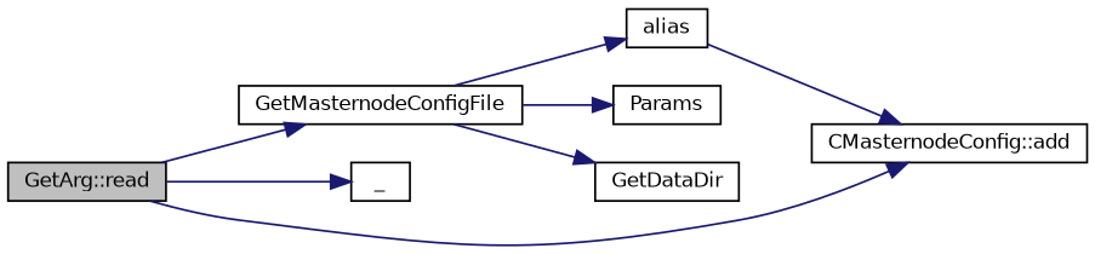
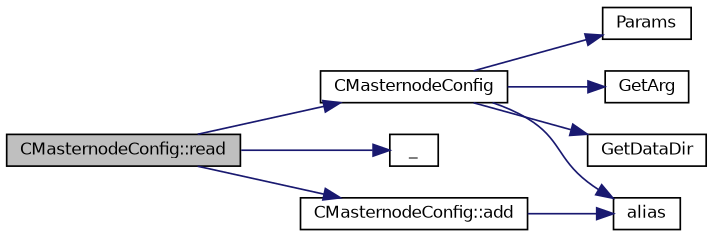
  digraph {
    rankdir=LR
    node [color=black fillcolor=white fontname=Helvetica fontsize=10 shape=record style=filled]
    edge [color=midnightblue fontname=Helvetica fontsize=10 labelfontname=Helvetica labelfontsize=10 style=solid]
-   n1 [fillcolor=grey75 fontcolor=black height=0.2 label="GetArg::read" width=0.4]
-   n2 [height=0.2 label=GetMasternodeConfigFile width=0.4]
+   n1 [fillcolor=grey75 fontcolor=black height=0.2 label="CMasternodeConfig::read" width=0.4]
+   n2 [height=0.2 label=CMasternodeConfig width=0.4]
    n3 [height=0.2 label=_ width=0.4]
    n4 [height=0.2 label="CMasternodeConfig::add" width=0.4]
    n5 [height=0.2 label=alias width=0.4]
    n6 [height=0.2 label=Params width=0.4]
+   n7 [height=0.2 label=GetArg width=0.4]
    n8 [height=0.2 label=GetDataDir width=0.4]
    n1 -> n2
    n1 -> n3
    n1 -> n4
    n2 -> n5
    n2 -> n6
+   n2 -> n7
    n2 -> n8
-   n5 -> n4
+   n4 -> n5
  }
